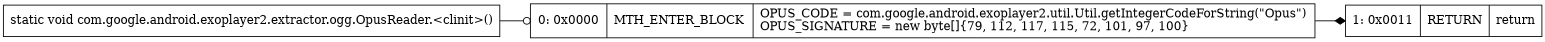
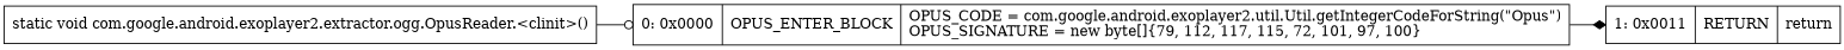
  digraph {
    rankdir=LR
    node [shape=record]
-   n1 [label="{0\:\ 0x0000|MTH_ENTER_BLOCK\l|OPUS_CODE = com.google.android.exoplayer2.util.Util.getIntegerCodeForString(\"Opus\")\lOPUS_SIGNATURE = new byte[]\{79, 112, 117, 115, 72, 101, 97, 100\}\l}"]
+   n1 [label="{0\:\ 0x0000|OPUS_ENTER_BLOCK\l|OPUS_CODE = com.google.android.exoplayer2.util.Util.getIntegerCodeForString(\"Opus\")\lOPUS_SIGNATURE = new byte[]\{79, 112, 117, 115, 72, 101, 97, 100\}\l}"]
    n2 [label="{1\:\ 0x0011|RETURN\l|return\l}"]
    n3 [label="{static void com.google.android.exoplayer2.extractor.ogg.OpusReader.\<clinit\>() }"]
    n1 -> n2 [arrowhead=diamond]
    n3 -> n1 [arrowhead=odot]
  }
